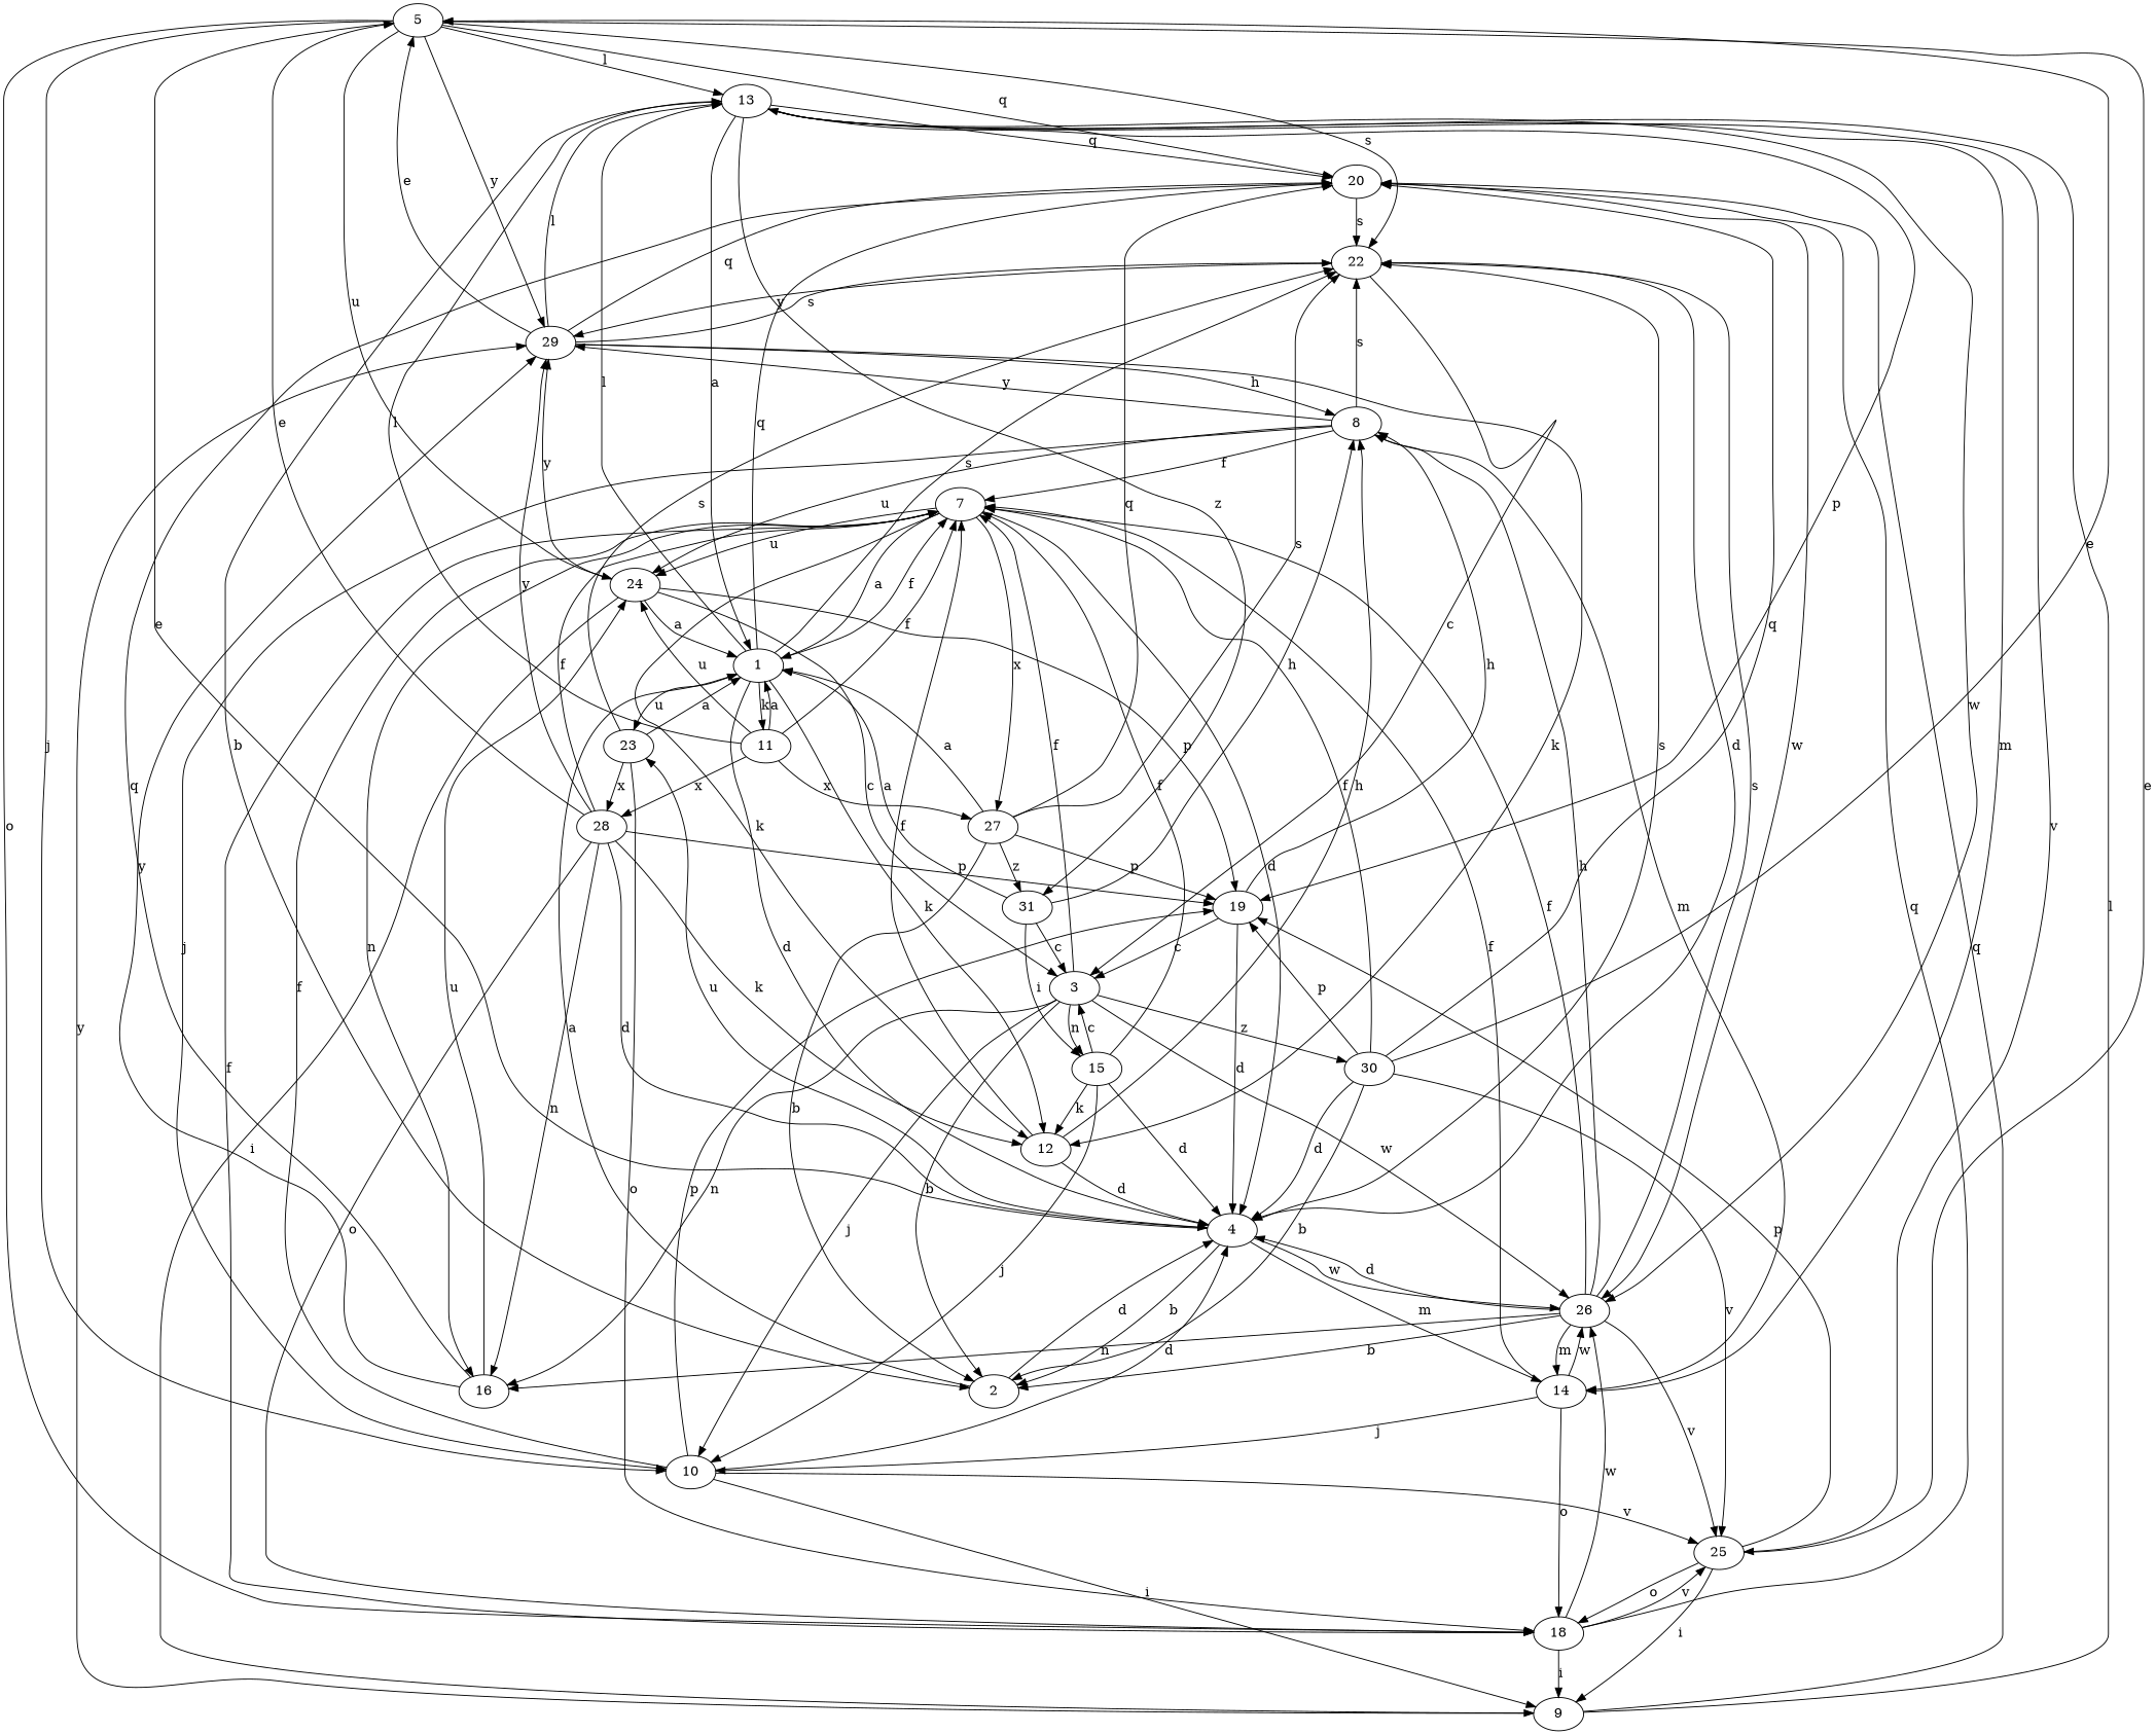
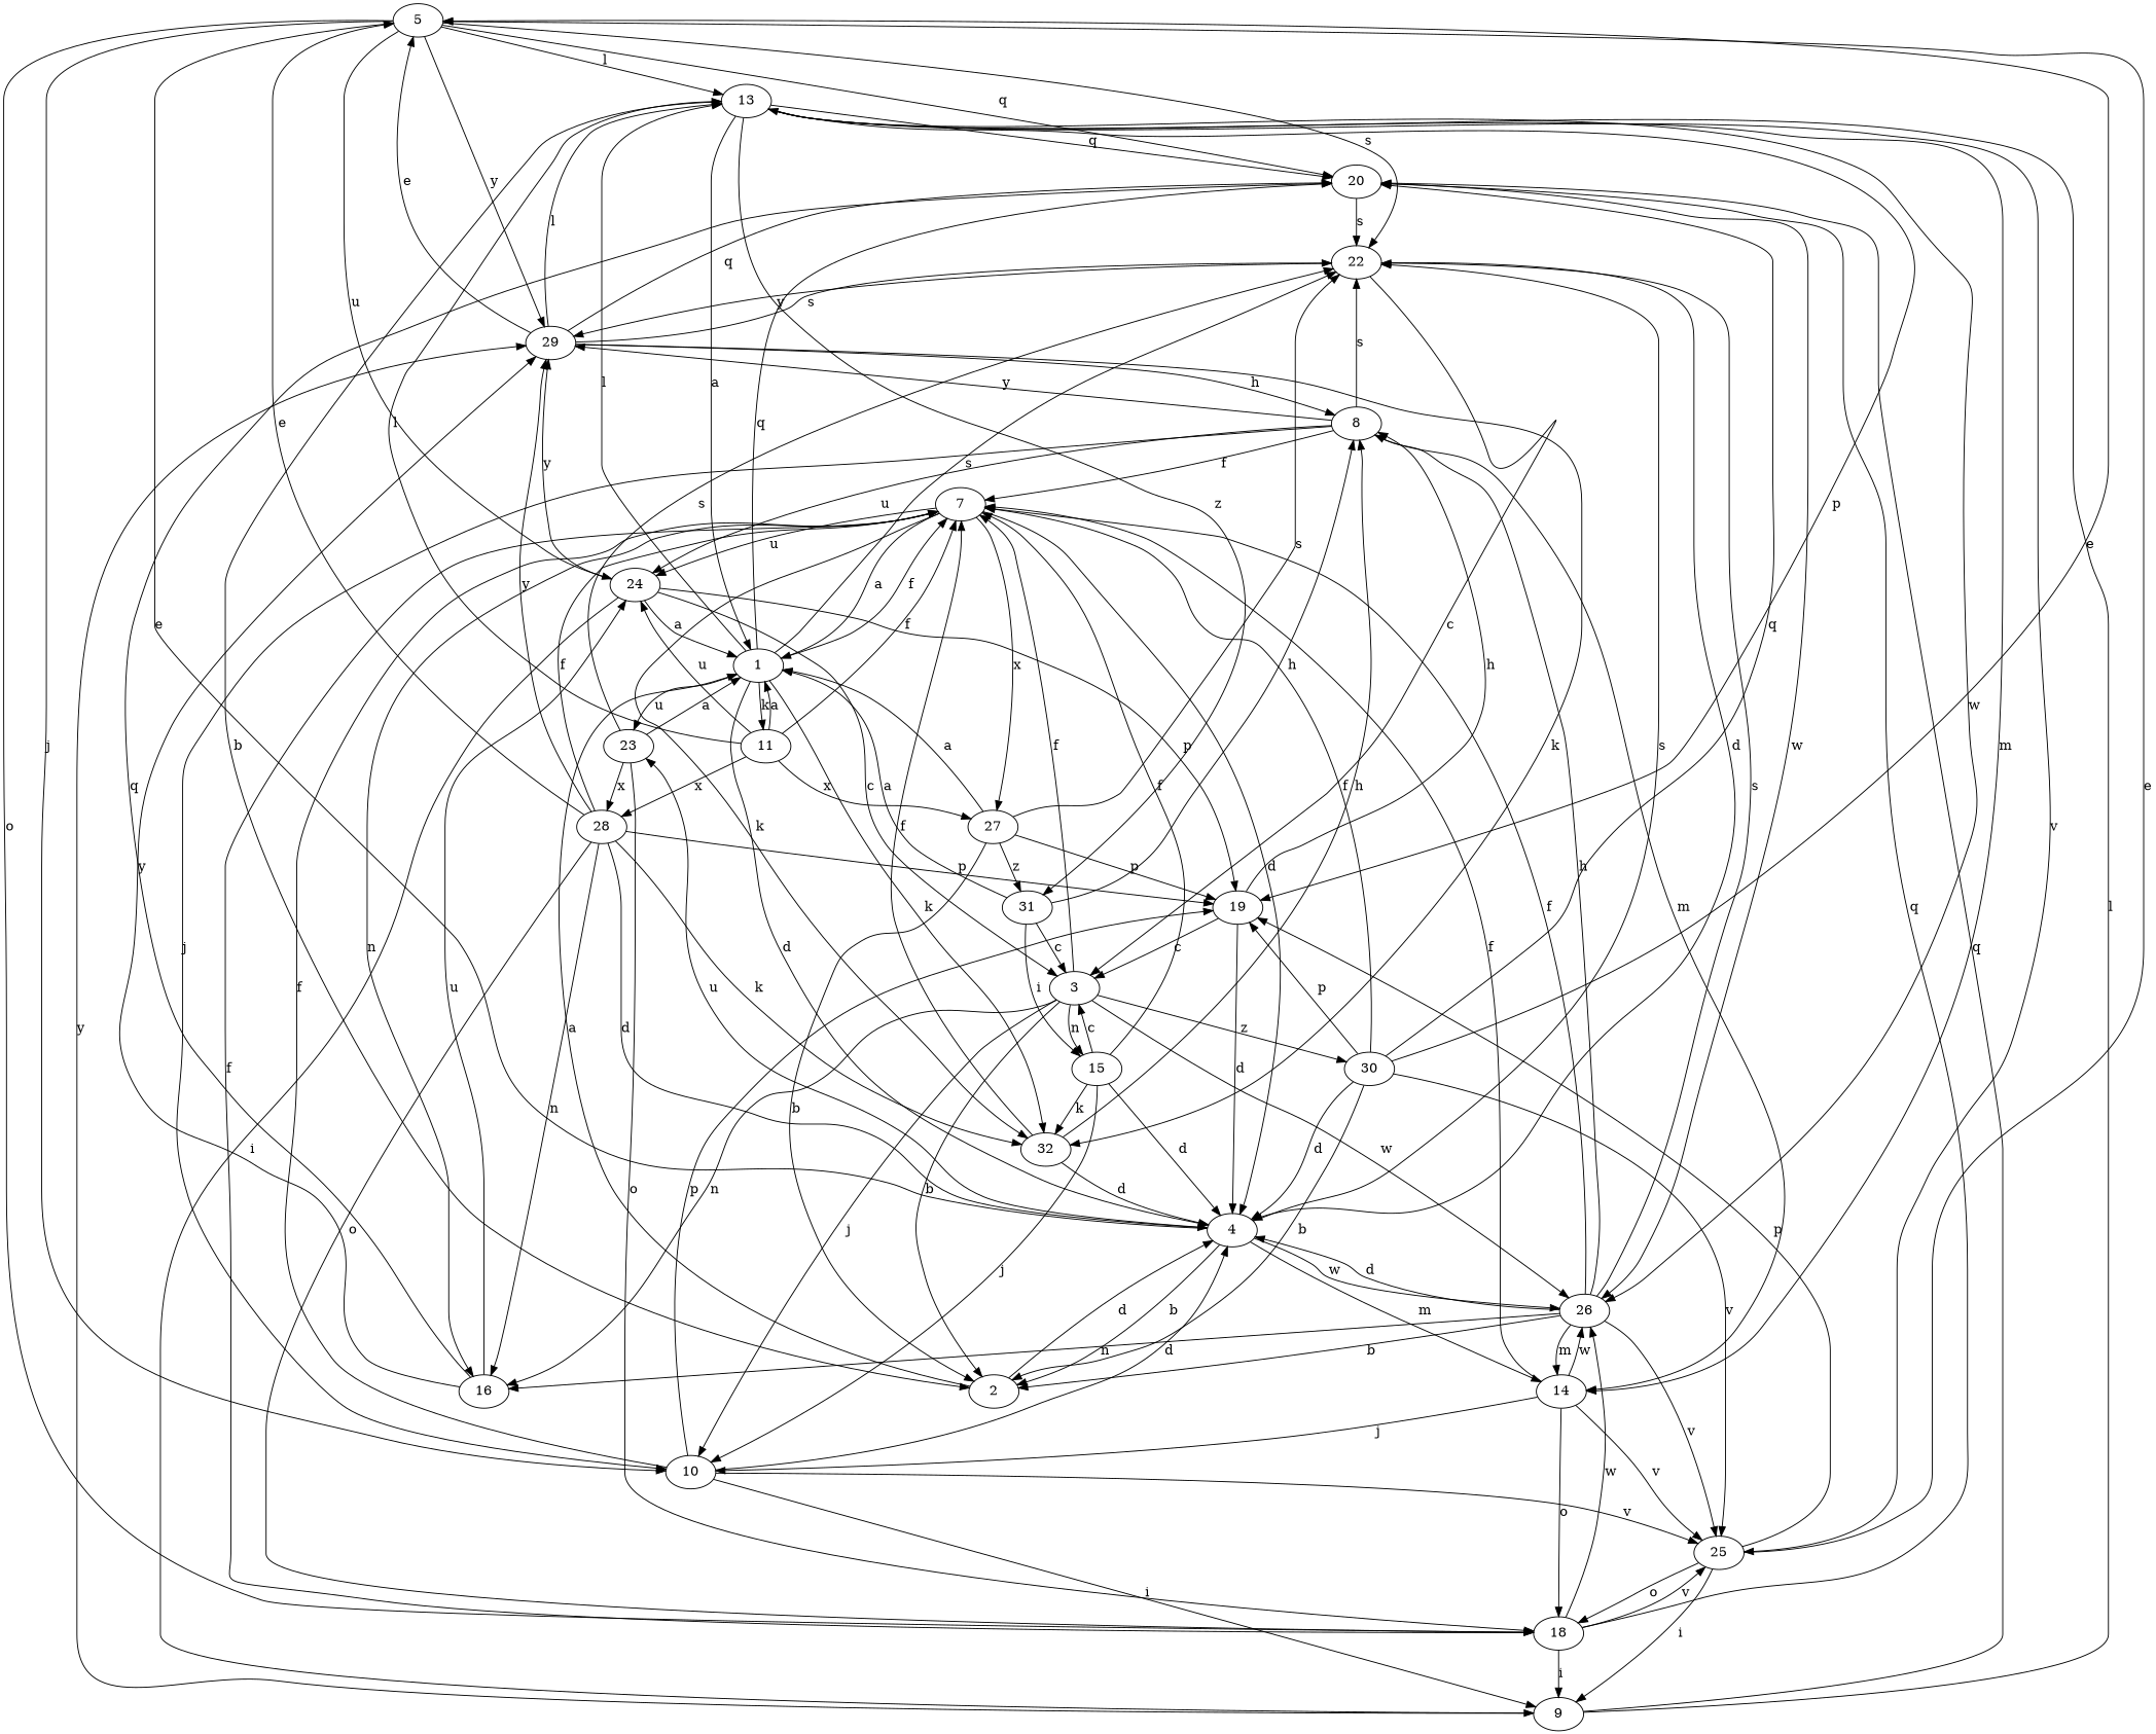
  strict digraph {
    5
    13
    20
    22
    10
    18
    24
    29
    14
    7
    26
    25
    1
    4
    11
-   12
+   12 [label=32]
    23
    2
    16
    27
    28
    8
    19
    31
    3
    15
    30
    9
    5 -> 13 [label=l]
    5 -> 20 [label=q]
    5 -> 22 [label=s]
    5 -> 10 [label=j]
    5 -> 18 [label=o]
    5 -> 24 [label=u]
    5 -> 29 [label=y]
    13 -> 20 [label=q]
    13 -> 14 [label=m]
    13 -> 26 [label=w]
    13 -> 25 [label=v]
    13 -> 1 [label=a]
    13 -> 2 [label=b]
    13 -> 19 [label=p]
    13 -> 31 [label=z]
    20 -> 22 [label=s]
    20 -> 26 [label=w]
    22 -> 29 [label=y]
    22 -> 4 [label=d]
    22 -> 3 [label=c]
    10 -> 7 [label=f]
    10 -> 25 [label=v]
    10 -> 4 [label=d]
    10 -> 19 [label=p]
    10 -> 9 [label=i]
    18 -> 20 [label=q]
    18 -> 7 [label=f]
    18 -> 26 [label=w]
    18 -> 25 [label=v]
    18 -> 9 [label=i]
    24 -> 29 [label=y]
    24 -> 1 [label=a]
    24 -> 19 [label=p]
    24 -> 3 [label=c]
    24 -> 9 [label=i]
    29 -> 5 [label=e]
    29 -> 13 [label=l]
    29 -> 20 [label=q]
    29 -> 22 [label=s]
    29 -> 12 [label=k]
    29 -> 8 [label=h]
    14 -> 10 [label=j]
    14 -> 18 [label=o]
    14 -> 7 [label=f]
    14 -> 26 [label=w]
+   14 -> 25 [label=v]
    7 -> 24 [label=u]
    7 -> 1 [label=a]
    7 -> 4 [label=d]
    7 -> 12 [label=k]
    7 -> 16 [label=n]
    7 -> 27 [label=x]
    26 -> 22 [label=s]
    26 -> 14 [label=m]
    26 -> 7 [label=f]
    26 -> 25 [label=v]
    26 -> 4 [label=d]
    26 -> 2 [label=b]
    26 -> 16 [label=n]
    26 -> 8 [label=h]
    25 -> 5 [label=e]
    25 -> 18 [label=o]
    25 -> 19 [label=p]
    25 -> 9 [label=i]
    1 -> 13 [label=l]
    1 -> 20 [label=q]
    1 -> 22 [label=s]
    1 -> 7 [label=f]
    1 -> 4 [label=d]
    1 -> 11 [label=k]
    1 -> 12 [label=k]
    1 -> 23 [label=u]
    4 -> 5 [label=e]
    4 -> 22 [label=s]
    4 -> 14 [label=m]
    4 -> 26 [label=w]
    4 -> 23 [label=u]
    4 -> 2 [label=b]
    11 -> 13 [label=l]
    11 -> 24 [label=u]
    11 -> 7 [label=f]
    11 -> 1 [label=a]
    11 -> 27 [label=x]
    11 -> 28 [label=x]
    12 -> 7 [label=f]
    12 -> 4 [label=d]
    12 -> 8 [label=h]
    23 -> 22 [label=s]
    23 -> 18 [label=o]
    23 -> 1 [label=a]
    23 -> 28 [label=x]
    2 -> 1 [label=a]
    2 -> 4 [label=d]
    16 -> 20 [label=q]
    16 -> 24 [label=u]
    16 -> 29 [label=y]
-   27 -> 20 [label=q]
    27 -> 22 [label=s]
    27 -> 1 [label=a]
    27 -> 2 [label=b]
    27 -> 19 [label=p]
    27 -> 31 [label=z]
    28 -> 5 [label=e]
    28 -> 18 [label=o]
    28 -> 29 [label=y]
    28 -> 7 [label=f]
    28 -> 4 [label=d]
    28 -> 12 [label=k]
    28 -> 16 [label=n]
    28 -> 19 [label=p]
    8 -> 22 [label=s]
    8 -> 10 [label=j]
    8 -> 24 [label=u]
    8 -> 29 [label=y]
    8 -> 14 [label=m]
    8 -> 7 [label=f]
    19 -> 4 [label=d]
    19 -> 8 [label=h]
    19 -> 3 [label=c]
    31 -> 1 [label=a]
    31 -> 8 [label=h]
    31 -> 3 [label=c]
    31 -> 15 [label=i]
    3 -> 10 [label=j]
    3 -> 7 [label=f]
    3 -> 26 [label=w]
    3 -> 2 [label=b]
    3 -> 16 [label=n]
    3 -> 15 [label=n]
    3 -> 30 [label=z]
    15 -> 10 [label=j]
    15 -> 7 [label=f]
    15 -> 4 [label=d]
    15 -> 12 [label=k]
    15 -> 3 [label=c]
    30 -> 5 [label=e]
    30 -> 20 [label=q]
    30 -> 7 [label=f]
    30 -> 25 [label=v]
    30 -> 4 [label=d]
    30 -> 2 [label=b]
    30 -> 19 [label=p]
    9 -> 13 [label=l]
    9 -> 20 [label=q]
    9 -> 29 [label=y]
  }
